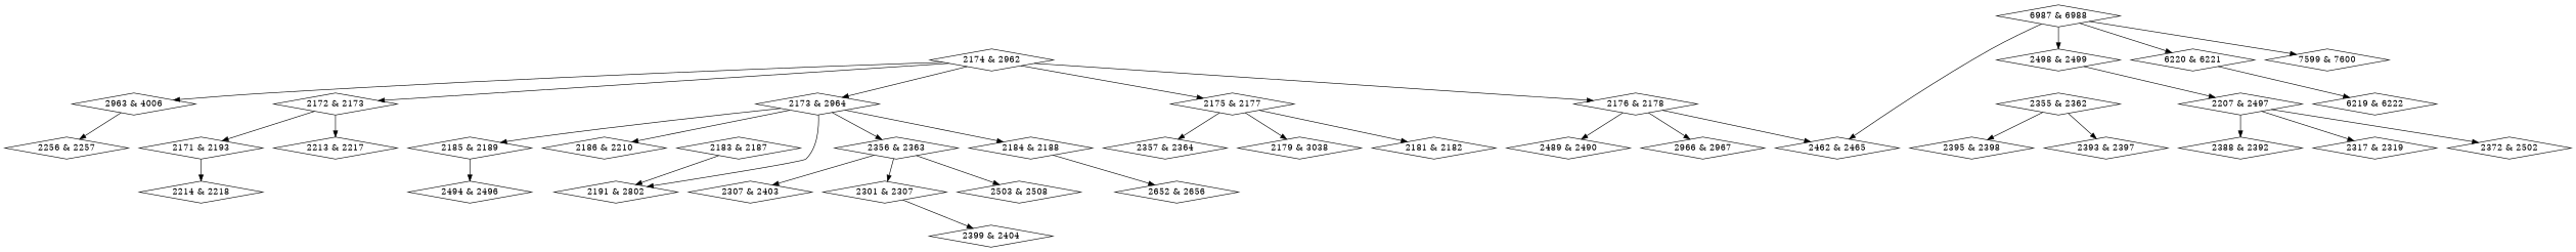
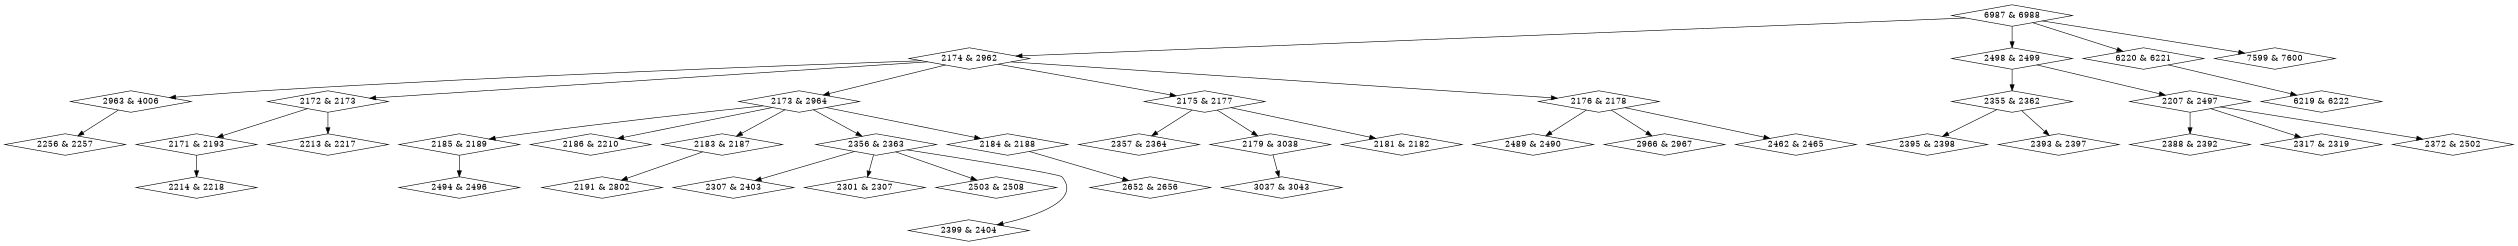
  digraph {
    node [shape=diamond]
    n1 [label="2171 & 2193"]
    n2 [label="2214 & 2218"]
    n3 [label="2213 & 2217"]
    n4 [label="2172 & 2173"]
    n5 [label="2173 & 2964"]
    n6 [label="2183 & 2187"]
    n7 [label="2184 & 2188"]
    n8 [label="2185 & 2189"]
    n9 [label="2186 & 2210"]
    n10 [label="2356 & 2363"]
    n11 [label="2191 & 2802"]
    n12 [label="2652 & 2656"]
    n13 [label="2494 & 2496"]
    n14 [label="2503 & 2508"]
    n15 [label="2301 & 2307"]
    n16 [label="2307 & 2403"]
    n17 [label="2399 & 2404"]
    n18 [label="2174 & 2962"]
    n19 [label="2175 & 2177"]
    n20 [label="2176 & 2178"]
    n21 [label="2963 & 4006"]
    n22 [label="2179 & 3038"]
    n23 [label="2181 & 2182"]
    n24 [label="2357 & 2364"]
    n25 [label="2462 & 2465"]
    n26 [label="2489 & 2490"]
    n27 [label="2966 & 2967"]
    n28 [label="2256 & 2257"]
+   n29 [label="3037 & 3043"]
    n30 [label="2207 & 2497"]
    n31 [label="2317 & 2319"]
    n32 [label="2372 & 2502"]
    n33 [label="2388 & 2392"]
    n34 [label="2355 & 2362"]
    n35 [label="2393 & 2397"]
    n36 [label="2395 & 2398"]
    n37 [label="2498 & 2499"]
    n38 [label="6219 & 6222"]
    n39 [label="6220 & 6221"]
    n40 [label="6987 & 6988"]
    n41 [label="7599 & 7600"]
    n1 -> n2
    n4 -> n1
    n4 -> n3
-   n5 -> n11
+   n5 -> n6
    n5 -> n7
    n5 -> n8
    n5 -> n9
    n5 -> n10
    n6 -> n11
    n7 -> n12
    n8 -> n13
    n10 -> n14
    n10 -> n15
    n10 -> n16
-   n15 -> n17
+   n10 -> n17
    n18 -> n4
    n18 -> n5
    n18 -> n19
    n18 -> n20
    n18 -> n21
    n19 -> n22
    n19 -> n23
    n19 -> n24
    n20 -> n25
    n20 -> n26
    n20 -> n27
    n21 -> n28
+   n22 -> n29
    n30 -> n31
    n30 -> n32
    n30 -> n33
    n34 -> n35
    n34 -> n36
    n37 -> n30
+   n37 -> n34
    n39 -> n38
-   n40 -> n25
+   n40 -> n18
    n40 -> n37
    n40 -> n39
    n40 -> n41
  }
